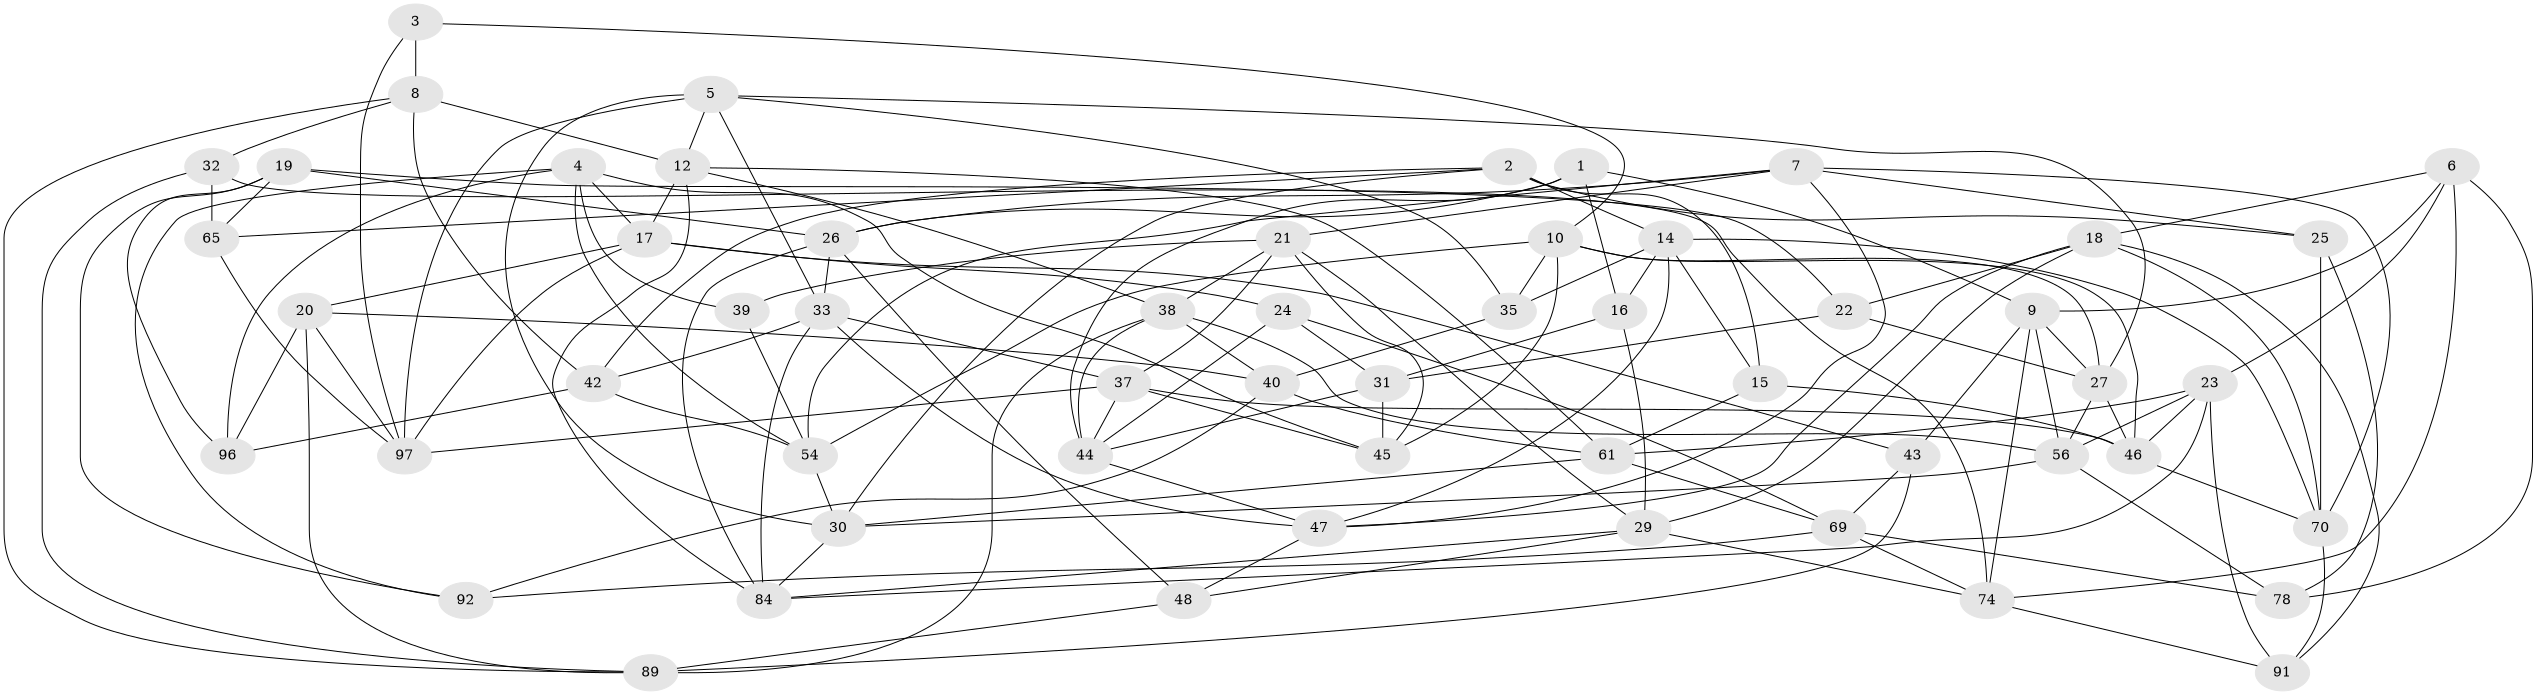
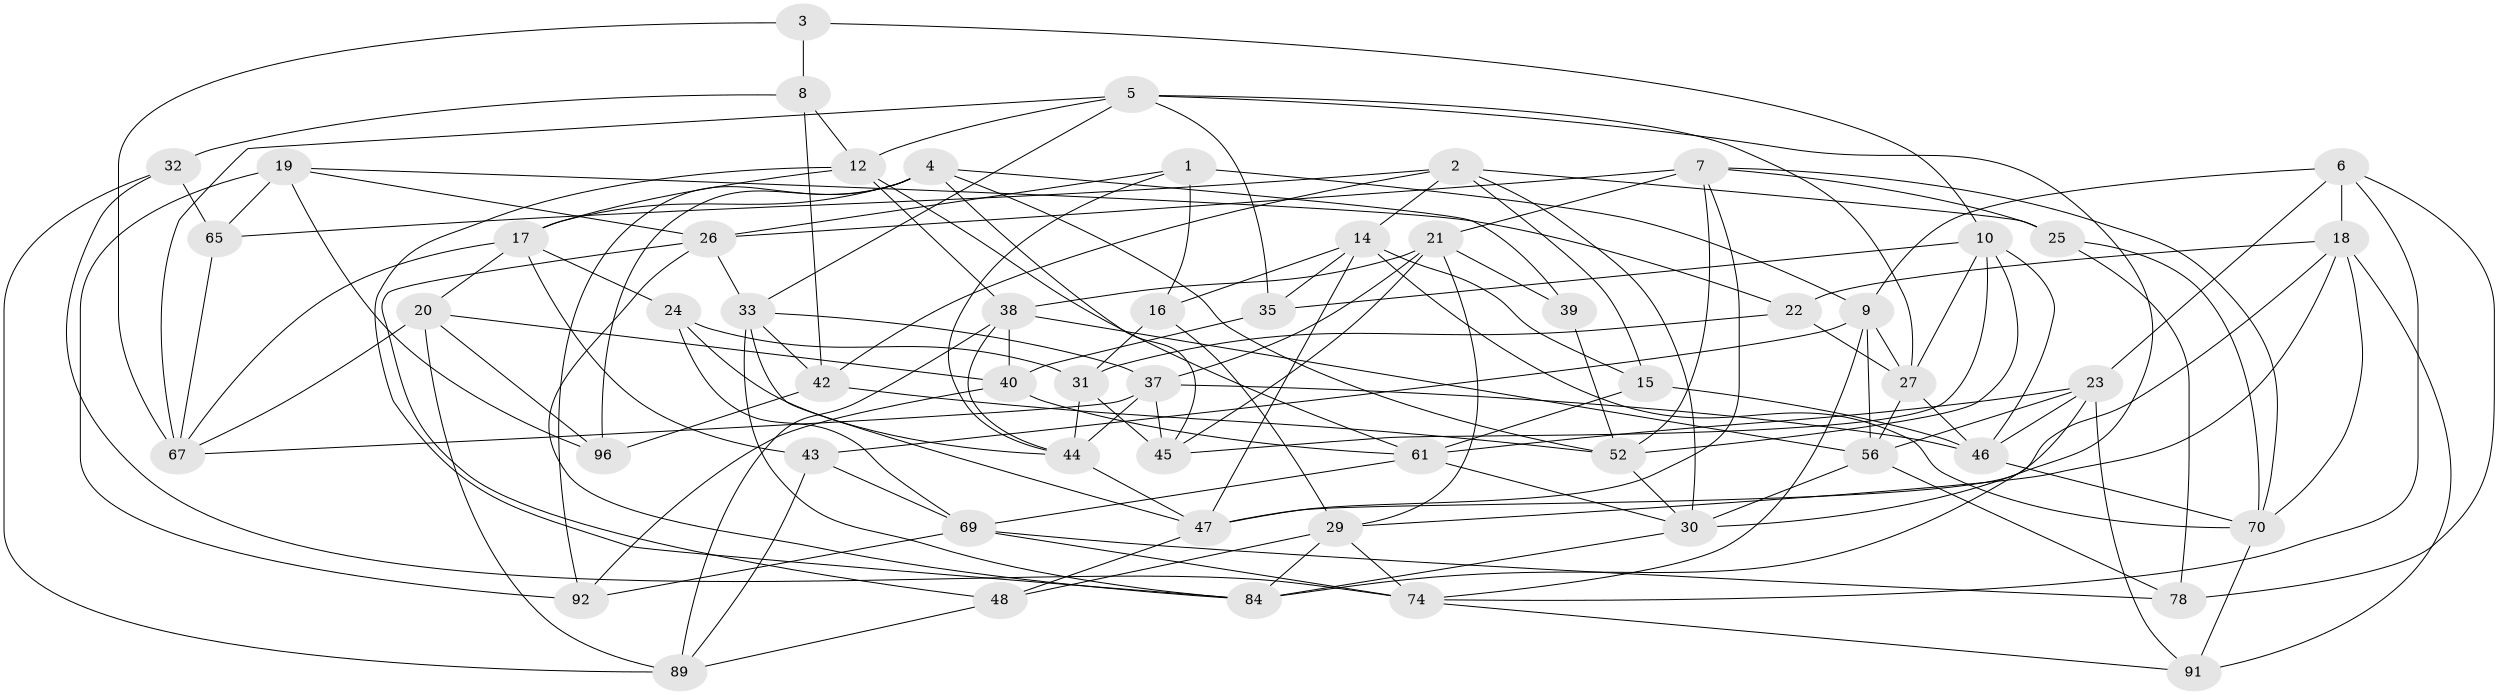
  graph {
    node [color=gray90 style=filled]
    9 [super="+53"]
    27 [super="+77"]
    74 [super="+76"]
    43
    56 [super="+58"]
    1
    16
    26 [super="+64"]
    44 [super="+49"]
    29 [super="+73"]
    31 [super="+36"]
    33 [super="+68"]
    84 [super="+86"]
    48
    47 [super="+93"]
    2 [super="+59"]
    14 [super="+34"]
    15
    25
    42
    65
    n22 [label=30 super="+85"]
    35
    70 [super="+81"]
    46 [super="+51"]
    61 [super="+83"]
    78
-   54 [super="+60"]
+   54 [super="+60" label=52]
    96
-   67 [super="+71" label=97]
+   67 [super="+71"]
    3 [super="+62"]
    8 [super="+52"]
    10 [super="+72"]
    12 [super="+95"]
    32
    89 [super="+90"]
    45 [super="+94"]
    4 [super="+50"]
    17 [super="+30"]
    39
    92
    20 [super="+41"]
    24
    5 [super="+11"]
    38 [super="+57"]
    37 [super="+88"]
    40 [super="+79"]
    6 [super="+87"]
    18 [super="+55"]
    23 [super="+82"]
    22
    91
    7 [super="+66"]
    21 [super="+28"]
    69 [super="+75"]
    19 [super="+63"]
    9 -- 27
    9 -- 74
    9 -- 43
    9 -- 56
    27 -- 56
    27 -- 46
    74 -- 91
    43 -- 89
    43 -- 69
    56 -- n22
    56 -- 78
    1 -- 9
    1 -- 16
    1 -- 26
    1 -- 44
    16 -- 29
    16 -- 31
    26 -- 33
    26 -- 84
    26 -- 48
    44 -- 47
    29 -- 74
    29 -- 84
    29 -- 48
    31 -- 44
    31 -- 45 [weight=2]
    33 -- 84
    33 -- 47
    33 -- 42
    33 -- 37
    48 -- 89
    47 -- 48
    2 -- 14
    2 -- 15
    2 -- 25
    2 -- 42
    2 -- 65
    2 -- n22
    14 -- 16
    14 -- 47
    14 -- 15
    14 -- 35
    14 -- 70
    15 -- 46
    15 -- 61
    25 -- 70
    25 -- 78
    42 -- 54
    42 -- 96
    65 -- 67
    n22 -- 84
    35 -- 40
    70 -- 91
    46 -- 70
    61 -- n22
    61 -- 69
    54 -- n22
    3 -- 67
    3 -- 8 [weight=2]
    3 -- 10
    8 -- 42
    8 -- 12
    8 -- 32
-   8 -- 89
    10 -- 27
    10 -- 35
    10 -- 46
    10 -- 54
    10 -- 45
    12 -- 84
    12 -- 61
    12 -- 17
    12 -- 38
    32 -- 74
    32 -- 65
    32 -- 89
    4 -- 54
    4 -- 96
    4 -- 45
    4 -- 17
    4 -- 39
    4 -- 92
    17 -- 43
    17 -- 67
    17 -- 20
    17 -- 24
    39 -- 54
    20 -- 96
    20 -- 67
    20 -- 89
    20 -- 40 [weight=2]
    24 -- 44
    24 -- 31
    24 -- 69
    5 -- 27
    5 -- 33
    5 -- n22
    5 -- 35
    5 -- 67
    5 -- 12
    38 -- 56
    38 -- 44
    38 -- 89
    38 -- 40
    37 -- 44
    37 -- 46
    37 -- 67
    37 -- 45
    40 -- 61
    40 -- 92
    6 -- 9
    6 -- 74
    6 -- 78
    6 -- 18
    6 -- 23
    18 -- 29
    18 -- 47
    18 -- 70
    18 -- 22
    18 -- 91
    23 -- 56
    23 -- 84
    23 -- 46
    23 -- 61
    23 -- 91
    22 -- 27
    22 -- 31
    7 -- 26
    7 -- 47
    7 -- 25
    7 -- 70
    7 -- 54
    7 -- 21
    21 -- 29
    21 -- 45
    21 -- 39
    21 -- 38
    21 -- 37
    69 -- 74
    69 -- 78
    69 -- 92
    19 -- 26
    19 -- 65
    19 -- 96
    19 -- 92
    19 -- 22
  }
